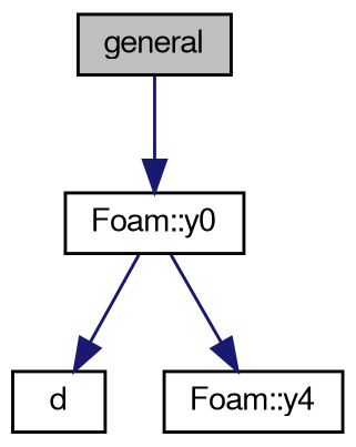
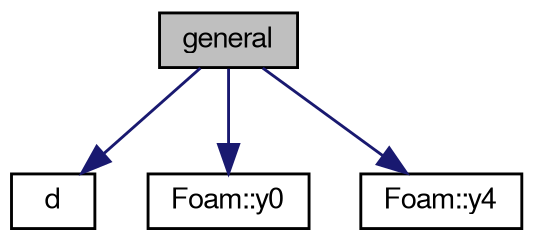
  digraph {
    rankdir=TB
    node [color=black fontname=FreeSans fontsize=10 shape=record]
    edge [color=midnightblue fontname=FreeSans fontsize=10 labelfontname=FreeSans labelfontsize=10 style=solid]
    n1 [fillcolor=grey75 fontcolor=black height=0.2 label=general style=filled width=0.4]
    n2 [height=0.2 label=d width=0.4]
    n3 [height=0.2 label="Foam::y0" width=0.4]
    n4 [height=0.2 label="Foam::y4" width=0.4]
-   n3 -> n2
+   n1 -> n2
    n1 -> n3
-   n3 -> n4
+   n1 -> n4
  }
